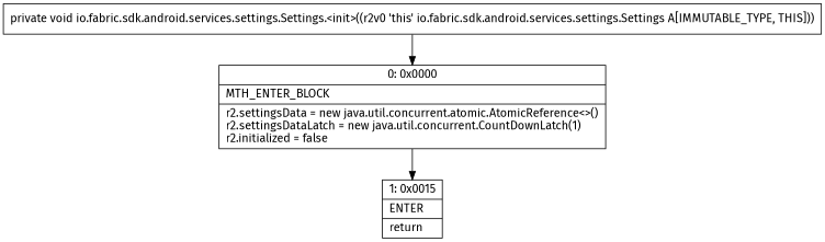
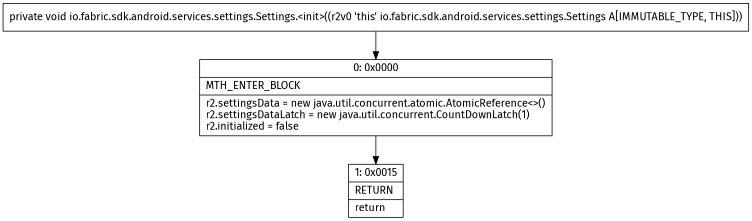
  digraph {
    fontname="Fira Sans"
    node [shape=record fontname="Fira Sans"]
    edge [fontname="Fira Sans"]
    n1 [label="{0\:\ 0x0000|MTH_ENTER_BLOCK\l|r2.settingsData = new java.util.concurrent.atomic.AtomicReference\<\>()\lr2.settingsDataLatch = new java.util.concurrent.CountDownLatch(1)\lr2.initialized = false\l}"]
-   n2 [label="{1\:\ 0x0015|ENTER\l|return\l}"]
+   n2 [label="{1\:\ 0x0015|RETURN\l|return\l}"]
    n3 [label="{private void io.fabric.sdk.android.services.settings.Settings.\<init\>((r2v0 'this' io.fabric.sdk.android.services.settings.Settings A[IMMUTABLE_TYPE, THIS])) }"]
    n1 -> n2
    n3 -> n1
  }
